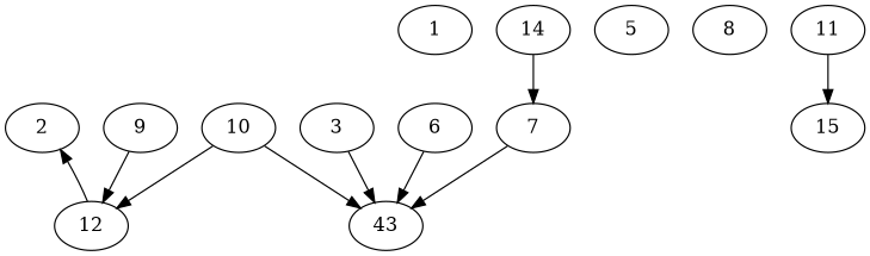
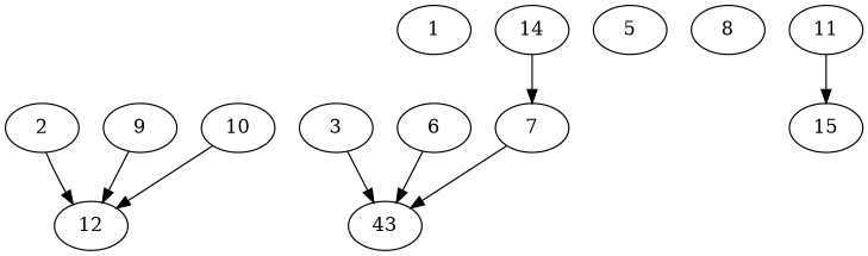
  digraph {
    node [alpha=0.01]
    1 [alpha=0.05 expect_size=27273216]
    2 [alpha=0.11 expect_size=38021120]
    12 [alpha=0.14 expect_size=46748672]
    3 [alpha=0.20 expect_size=6071296]
    n5 [expect_size=26358784 label=43]
    5 [alpha=0.18 expect_size=51905536]
    6 [alpha=0.03 expect_size=19976192]
    7 [expect_size=33854464]
    14 [alpha=0.18 expect_size=25673728]
    8 [alpha=0.08 expect_size=40394752]
    9 [expect_size=51605504]
    10 [alpha=0.11 expect_size=45961216]
    11 [alpha=0.14 expect_size=34124800]
    15 [alpha=0.10 expect_size=10776576]
-   12 -> 2
+   2 -> 12
    3 -> n5
    6 -> n5
    7 -> n5
    14 -> 7
    9 -> 12
    10 -> 12
-   10 -> n5
    11 -> 15
  }
